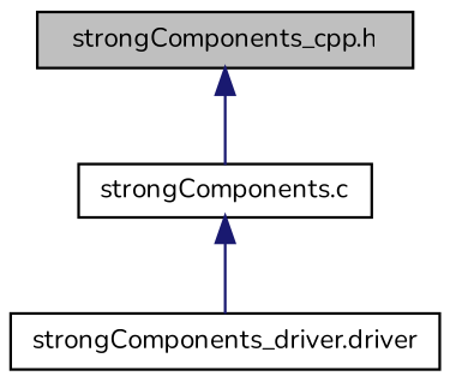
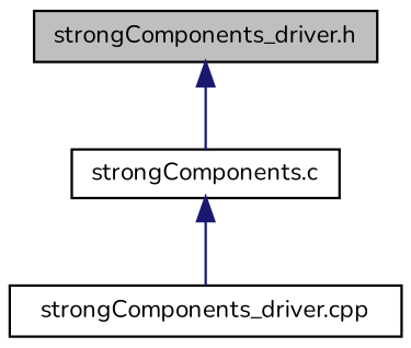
  digraph {
    fontname=Nunito
    node [color=black fillcolor=white fontname=Nunito fontsize=10 shape=record style=filled]
    edge [color=midnightblue dir=back fontname=Nunito fontsize=10 labelfontname=Helvetica labelfontsize=10 style=solid]
-   n1 [fillcolor=grey75 fontcolor=black height=0.2 label="strongComponents_cpp.h" width=0.4]
+   n1 [fillcolor=grey75 fontcolor=black height=0.2 label="strongComponents_driver.h" width=0.4]
    n2 [height=0.2 label="strongComponents.c" width=0.4]
-   n3 [height=0.2 label="strongComponents_driver.driver" width=0.4]
+   n3 [height=0.2 label="strongComponents_driver.cpp" width=0.4]
    n1 -> n2
    n2 -> n3
  }
